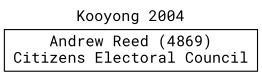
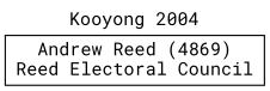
  digraph {
    label="Kooyong 2004"
    labelloc=t
    mclimit=10
    rankdir=LR
    fontname="Roboto Mono"
-   n1 [label="Andrew Reed (4869)\nCitizens Electoral Council" shape=box fontname="Roboto Mono"]
+   n1 [label="Andrew Reed (4869)\nReed Electoral Council" shape=box fontname="Roboto Mono"]
  }
